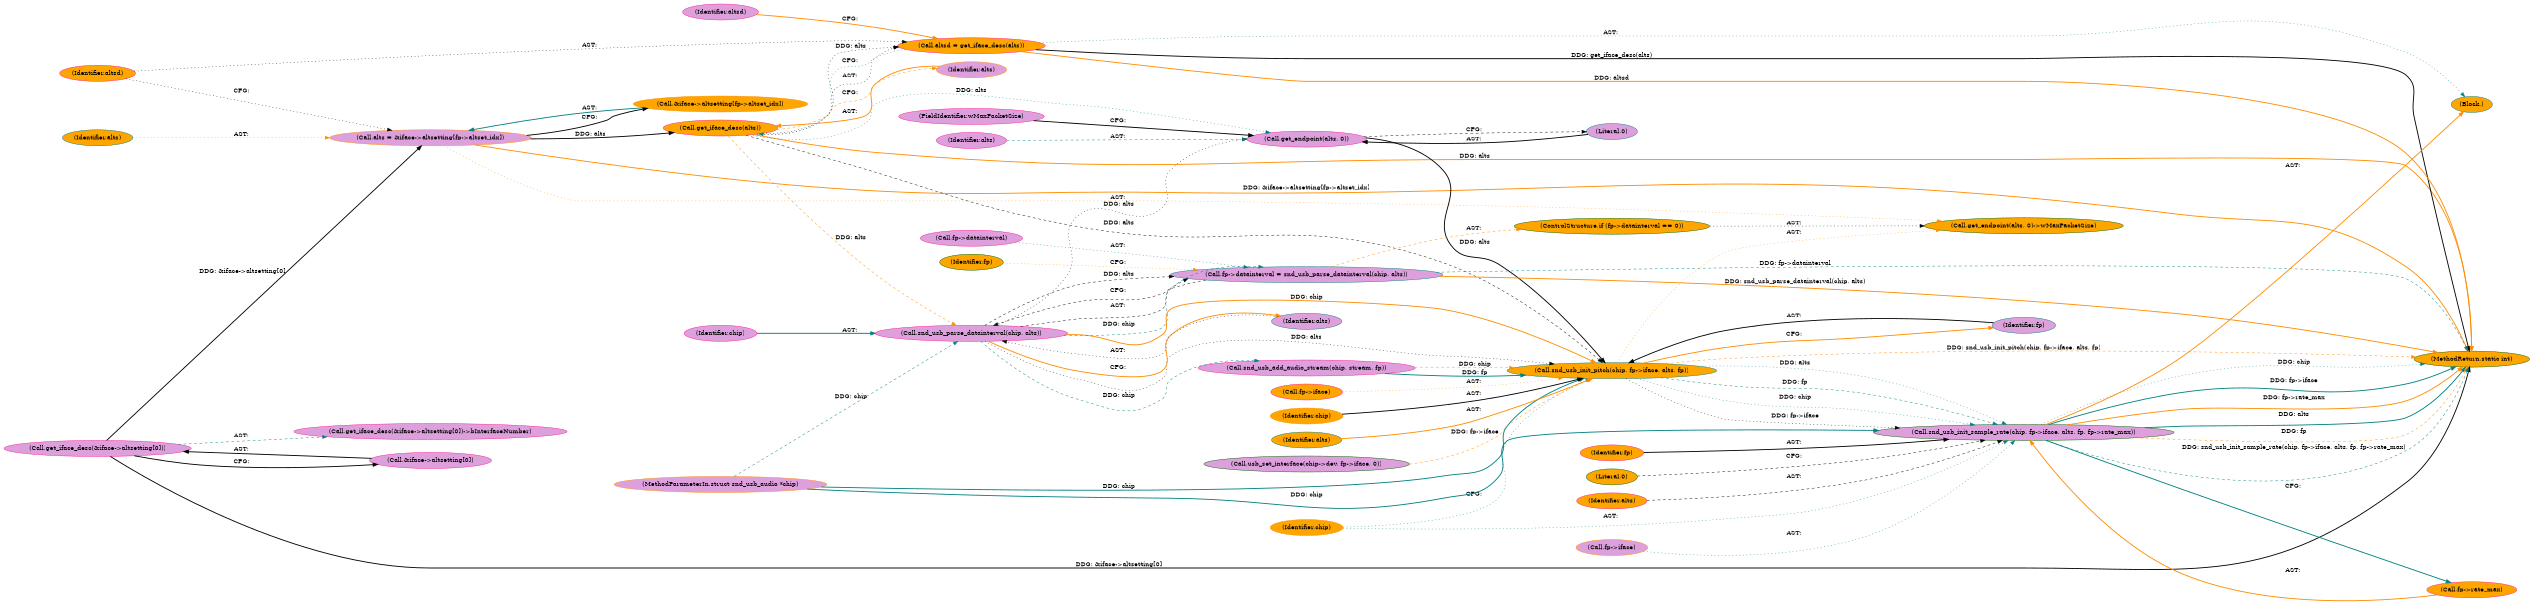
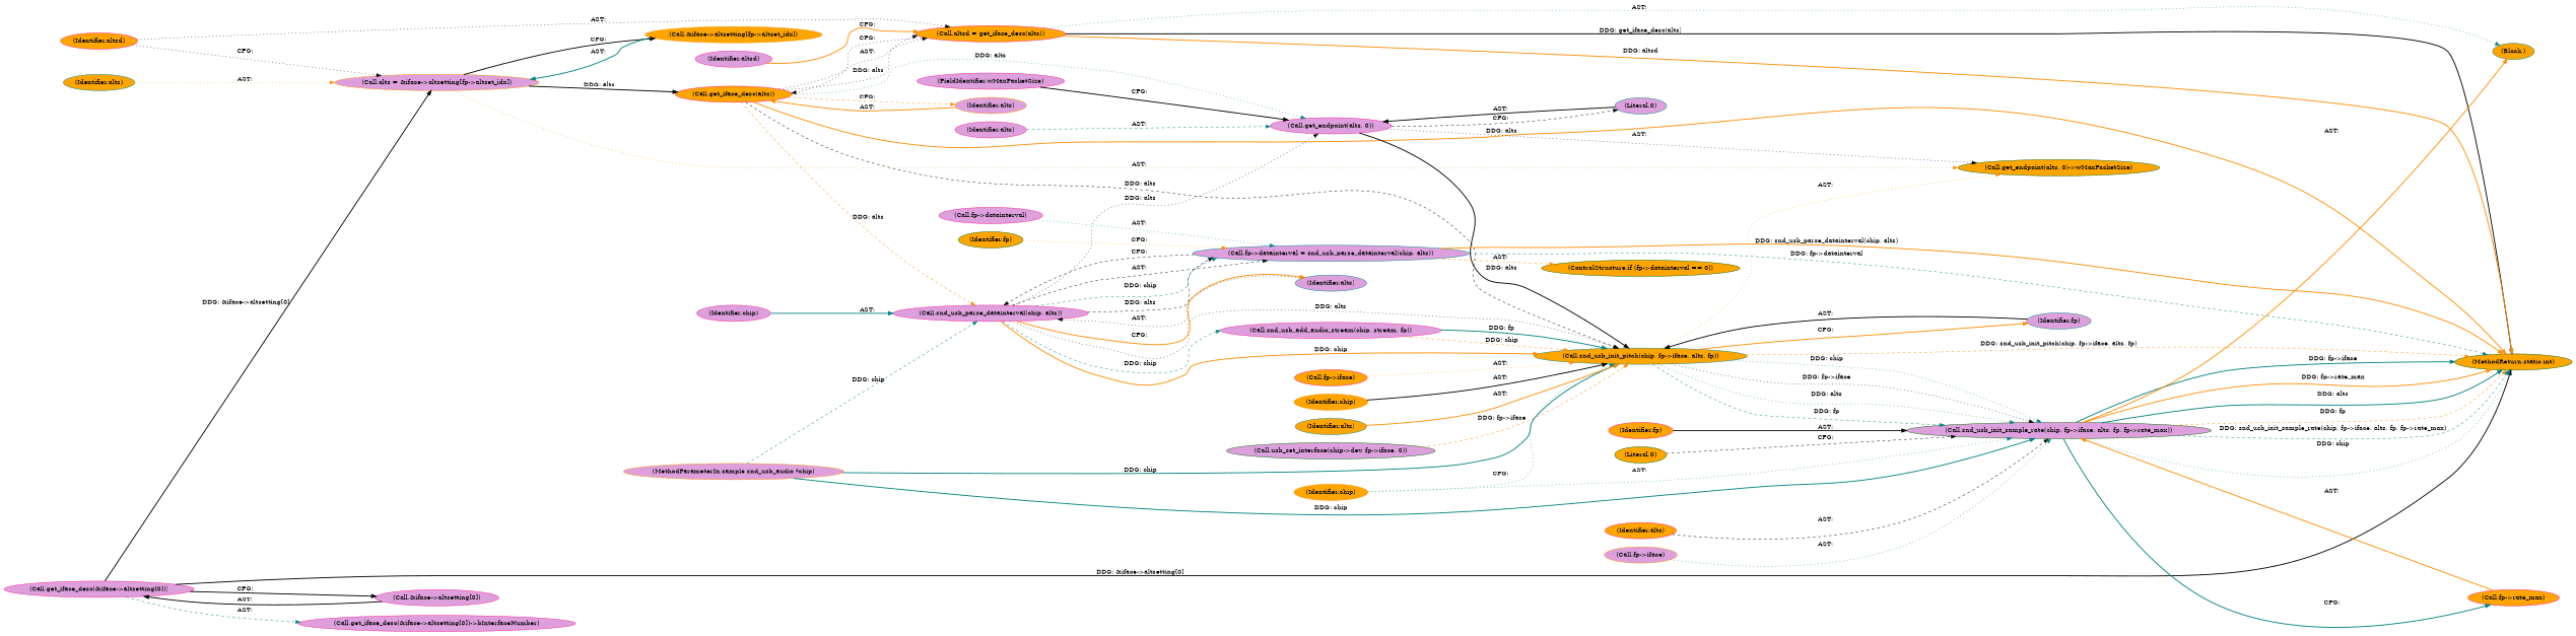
  digraph {
    rankdir=LR
    node [color=deeppink fillcolor=plum style=filled]
    edge [color=black style=bold]
    n1 [label="(Call,get_iface_desc(&iface->altsetting[0]))"]
    n2 [color=darkorange label="(Call,alts = &iface->altsetting[fp->altset_idx])"]
    n3 [label="(Call,&iface->altsetting[0])"]
    n4 [color=darkgreen fillcolor=orange label="(MethodReturn,static int)"]
    n5 [label="(Call,get_iface_desc(&iface->altsetting[0])->bInterfaceNumber)"]
    n6 [fillcolor=orange label="(Call,get_iface_desc(alts))"]
    n7 [color=darkorange fillcolor=orange label="(Call,&iface->altsetting[fp->altset_idx])"]
    n8 [color=darkgreen fillcolor=orange label="(Call,get_endpoint(alts, 0)->wMaxPacketSize)"]
    n9 [fillcolor=orange label="(Call,altsd = get_iface_desc(alts))"]
    n10 [label="(Call,snd_usb_parse_datainterval(chip, alts))"]
    n11 [label="(Call,get_endpoint(alts, 0))"]
    n12 [color=teal fillcolor=orange label="(Call,snd_usb_init_pitch(chip, fp->iface, alts, fp))"]
    n13 [color=darkorange label="(Identifier,alts)"]
    n14 [color=teal fillcolor=orange label="(Block,)"]
    n15 [color=teal label="(Call,fp->datainterval = snd_usb_parse_datainterval(chip, alts))"]
    n16 [color=teal label="(Identifier,alts)"]
    n17 [label="(Call,snd_usb_add_audio_stream(chip, stream, fp))"]
    n18 [color=teal label="(Literal,0)"]
    n19 [color=darkgreen label="(Call,snd_usb_init_sample_rate(chip, fp->iface, alts, fp, fp->rate_max))"]
    n20 [color=teal label="(Identifier,fp)"]
    n21 [color=darkgreen fillcolor=orange label="(ControlStructure,if (fp->datainterval == 0))"]
    n22 [fillcolor=orange label="(Call,fp->rate_max)"]
    n23 [label="(FieldIdentifier,wMaxPacketSize)"]
    n24 [color=darkorange fillcolor=orange label="(Identifier,chip)"]
    n25 [fillcolor=orange label="(Identifier,alts)"]
    n26 [label="(Identifier,altsd)"]
    n27 [color=teal fillcolor=orange label="(Identifier,alts)"]
    n28 [color=darkorange label="(Call,fp->iface)"]
    n29 [label="(Identifier,alts)"]
-   n30 [color=darkorange label="(MethodParameterIn,struct snd_usb_audio *chip)"]
+   n30 [color=darkorange label="(MethodParameterIn,sample snd_usb_audio *chip)"]
    n31 [fillcolor=orange label="(Identifier,fp)"]
    n32 [label="(Identifier,chip)"]
    n33 [label="(Call,fp->datainterval)"]
    n34 [fillcolor=orange label="(Identifier,altsd)"]
    n35 [fillcolor=orange label="(Call,fp->iface)"]
    n36 [color=darkorange fillcolor=orange label="(Identifier,chip)"]
    n37 [color=teal fillcolor=orange label="(Identifier,alts)"]
    n38 [color=darkgreen label="(Call,usb_set_interface(chip->dev, fp->iface, 0))"]
    n39 [color=darkgreen fillcolor=orange label="(Literal,0)"]
    n40 [color=darkgreen fillcolor=orange label="(Identifier,fp)"]
    n1 -> n2 [label="DDG: &iface->altsetting[0]"]
    n1 -> n3 [label="CFG: "]
    n1 -> n4 [label="DDG: &iface->altsetting[0]"]
    n1 -> n5 [color=teal label="AST: " style=dashed]
-   n2 -> n4 [color=darkorange label="DDG: &iface->altsetting[fp->altset_idx]"]
    n2 -> n6 [label="DDG: alts"]
    n2 -> n7 [label="CFG: "]
    n2 -> n8 [color=darkorange label="AST: " style=dotted]
    n3 -> n1 [label="AST: "]
    n6 -> n4 [color=darkorange label="DDG: alts"]
    n6 -> n9 [label="AST: " style=dotted]
    n6 -> n9 [label="DDG: alts" style=dotted]
    n6 -> n10 [color=darkorange label="DDG: alts" style=dashed]
    n6 -> n11 [color=teal label="DDG: alts" style=dotted]
    n6 -> n12 [label="DDG: alts" style=dashed]
    n6 -> n13 [color=darkorange label="CFG: " style=dashed]
    n7 -> n2 [color=teal label="AST: "]
    n9 -> n4 [label="DDG: get_iface_desc(alts)"]
    n9 -> n4 [color=darkorange label="DDG: altsd"]
-   n9 -> n6 [color=teal label="CFG: " style=dotted]
+   n9 -> n6 [label="CFG: " style=dotted]
    n9 -> n14 [color=teal label="AST: " style=dotted]
    n10 -> n11 [label="DDG: alts" style=dotted]
    n10 -> n12 [color=darkorange label="DDG: chip"]
    n10 -> n12 [label="DDG: alts" style=dotted]
    n10 -> n15 [label="AST: " style=dashed]
    n10 -> n15 [color=teal label="DDG: chip" style=dashed]
    n10 -> n15 [label="DDG: alts" style=dashed]
    n10 -> n16 [color=darkorange label="CFG: "]
    n10 -> n17 [color=teal label="DDG: chip" style=dashed]
-   n21 -> n8 [label="AST: " style=dotted]
+   n11 -> n8 [label="AST: " style=dotted]
    n11 -> n12 [label="DDG: alts"]
    n11 -> n18 [label="CFG: " style=dashed]
    n12 -> n4 [color=darkorange label="DDG: snd_usb_init_pitch(chip, fp->iface, alts, fp)" style=dashed]
    n12 -> n8 [color=darkorange label="AST: " style=dotted]
    n12 -> n19 [color=teal label="DDG: chip" style=dotted]
    n12 -> n19 [label="DDG: fp->iface" style=dotted]
    n12 -> n19 [color=teal label="DDG: alts" style=dotted]
    n12 -> n19 [color=teal label="DDG: fp" style=dashed]
    n12 -> n20 [color=darkorange label="CFG: "]
    n13 -> n6 [color=darkorange label="AST: "]
    n15 -> n4 [color=teal label="DDG: fp->datainterval" style=dashed]
    n15 -> n4 [color=darkorange label="DDG: snd_usb_parse_datainterval(chip, alts)"]
    n15 -> n10 [label="CFG: " style=dashed]
    n15 -> n21 [color=darkorange label="AST: " style=dashed]
    n16 -> n10 [label="AST: " style=dotted]
    n17 -> n12 [color=darkorange label="DDG: chip" style=dashed]
    n17 -> n12 [color=teal label="DDG: fp"]
    n18 -> n11 [label="AST: "]
    n19 -> n4 [color=teal label="DDG: chip" style=dotted]
    n19 -> n4 [color=teal label="DDG: fp->iface"]
    n19 -> n4 [color=darkorange label="DDG: fp->rate_max"]
    n19 -> n4 [color=teal label="DDG: alts"]
    n19 -> n4 [color=darkorange label="DDG: fp" style=dashed]
    n19 -> n4 [color=teal label="DDG: snd_usb_init_sample_rate(chip, fp->iface, alts, fp, fp->rate_max)" style=dashed]
    n19 -> n14 [color=darkorange label="AST: "]
    n19 -> n22 [color=teal label="CFG: "]
    n20 -> n12 [label="AST: "]
    n22 -> n19 [color=darkorange label="AST: "]
    n23 -> n11 [label="CFG: "]
    n24 -> n12 [color=teal label="CFG: " style=dotted]
    n24 -> n19 [color=teal label="AST: " style=dotted]
    n25 -> n19 [label="AST: " style=dashed]
    n26 -> n9 [color=darkorange label="CFG: "]
    n27 -> n2 [color=darkorange label="AST: " style=dotted]
    n28 -> n19 [color=teal label="AST: " style=dotted]
    n29 -> n11 [color=teal label="AST: " style=dashed]
    n30 -> n10 [color=teal label="DDG: chip" style=dashed]
    n30 -> n12 [color=teal label="DDG: chip"]
    n30 -> n19 [color=teal label="DDG: chip"]
    n31 -> n19 [label="AST: "]
    n32 -> n10 [color=teal label="AST: "]
    n33 -> n15 [color=teal label="AST: " style=dotted]
    n34 -> n2 [label="CFG: " style=dotted]
    n34 -> n9 [label="AST: " style=dotted]
    n35 -> n12 [color=darkorange label="AST: " style=dotted]
    n36 -> n12 [label="AST: "]
    n37 -> n12 [color=darkorange label="AST: "]
    n38 -> n12 [color=darkorange label="DDG: fp->iface" style=dashed]
    n39 -> n19 [label="CFG: " style=dashed]
    n40 -> n15 [color=darkorange label="CFG: " style=dotted]
  }
